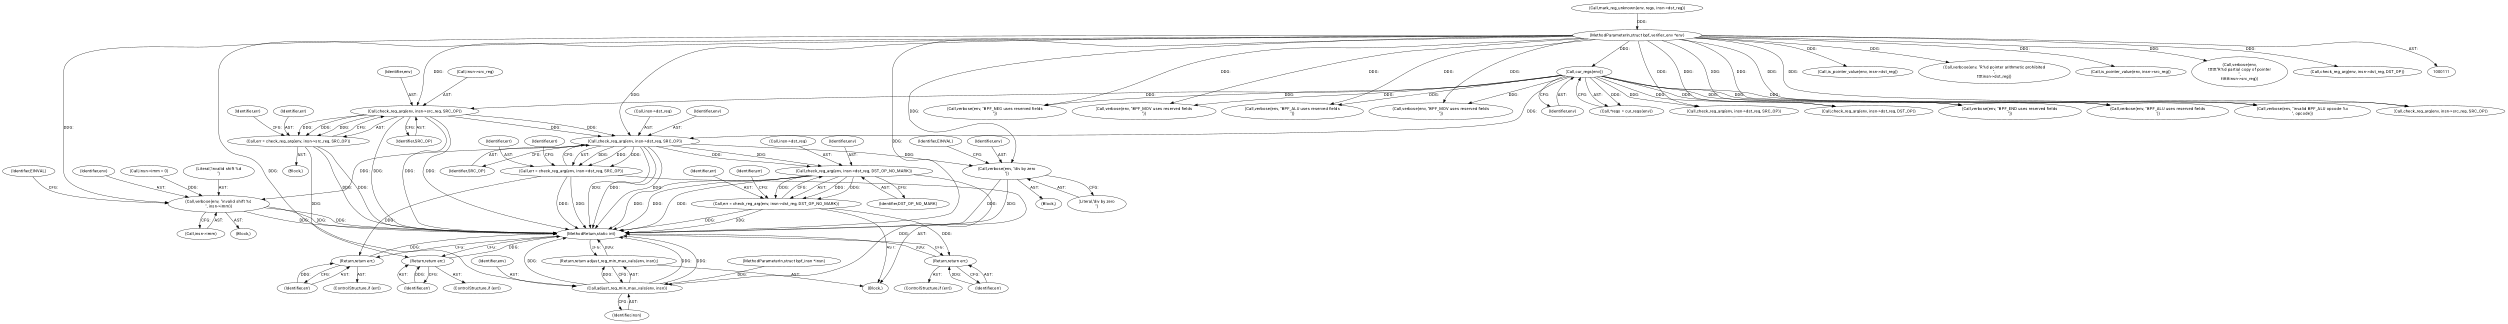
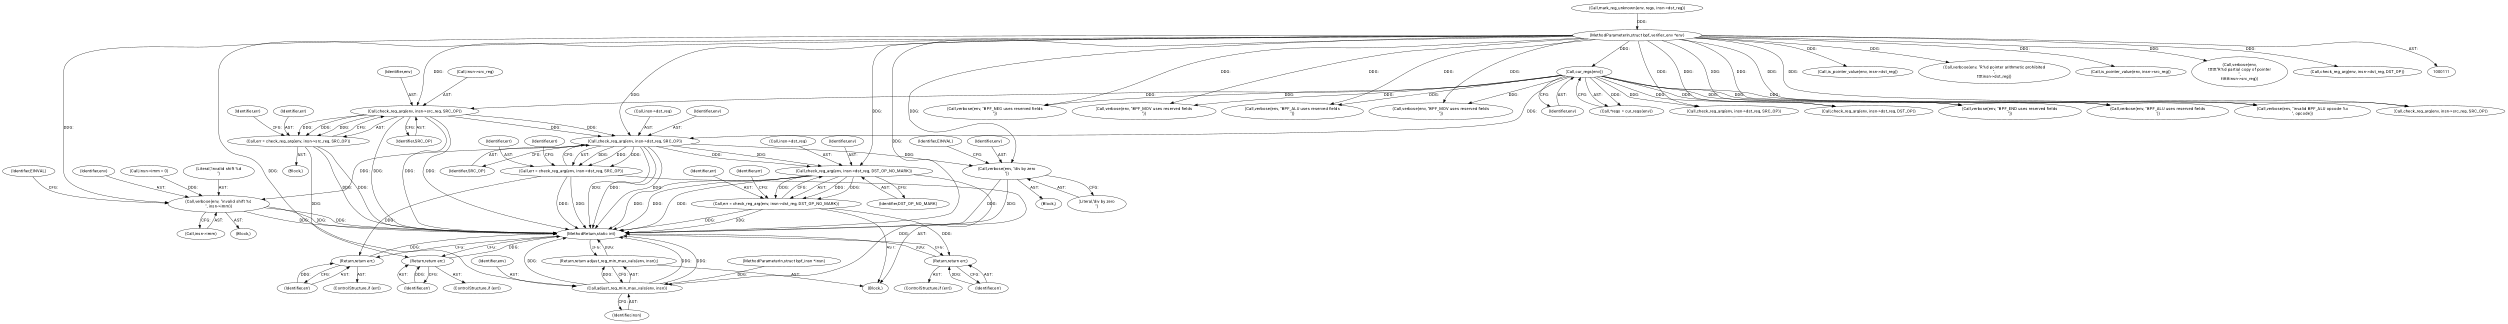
  digraph {
    fontname=Roboto
    node [fontname=Roboto]
    edge [fontname=Roboto]
    n1 [label="(Call,check_reg_arg(env, insn->src_reg, SRC_OP))"]
    n2 [label="(Call,err = check_reg_arg(env, insn->src_reg, SRC_OP))"]
    n3 [label="(Call,check_reg_arg(env, insn->dst_reg, SRC_OP))"]
    n4 [label="(Identifier,SRC_OP)"]
    n5 [label="(MethodReturn,static int)"]
    n6 [label="(Return,return err;)"]
    n7 [label="(Block,)"]
    n8 [label="(Call,verbose(env, \"div by zero\n\"))"]
    n9 [label="(Call,verbose(env, \"invalid shift %d\n\", insn->imm))"]
    n10 [label="(Call,check_reg_arg(env, insn->dst_reg, DST_OP_NO_MARK))"]
    n11 [label="(Call,err = check_reg_arg(env, insn->dst_reg, SRC_OP))"]
    n12 [label="(Identifier,SRC_OP)"]
    n13 [label="(Return,return err;)"]
    n14 [label="(Return,return err;)"]
    n15 [label="(Return,return adjust_reg_min_max_vals(env, insn);)"]
    n16 [label="(Call,cur_regs(env))"]
    n17 [label="(Call,verbose(env, \"BPF_NEG uses reserved fields\n\"))"]
    n18 [label="(Call,verbose(env, \"BPF_MOV uses reserved fields\n\"))"]
    n19 [label="(Call,verbose(env, \"BPF_ALU uses reserved fields\n\"))"]
    n20 [label="(Identifier,env)"]
    n21 [label="(Call,verbose(env, \"BPF_MOV uses reserved fields\n\"))"]
    n22 [label="(Call,check_reg_arg(env, insn->dst_reg, DST_OP))"]
    n23 [label="(Call,verbose(env, \"BPF_ALU uses reserved fields\n\"))"]
    n24 [label="(Call,verbose(env, \"invalid BPF_ALU opcode %x\n\", opcode))"]
    n25 [label="(Call,check_reg_arg(env, insn->src_reg, SRC_OP))"]
    n26 [label="(Call,*regs = cur_regs(env))"]
    n27 [label="(Call,check_reg_arg(env, insn->dst_reg, SRC_OP))"]
    n28 [label="(Call,verbose(env, \"BPF_END uses reserved fields\n\"))"]
    n29 [label="(MethodParameterIn,struct bpf_verifier_env *env)"]
    n30 [label="(Call,adjust_reg_min_max_vals(env, insn))"]
    n31 [label="(Call,is_pointer_value(env, insn->dst_reg))"]
    n32 [label="(Call,verbose(env, \"R%d pointer arithmetic prohibited\n\",\n\t\t\t\tinsn->dst_reg))"]
    n33 [label="(Call,is_pointer_value(env, insn->src_reg))"]
    n34 [label="(Call,verbose(env,\n\t\t\t\t\t\t\"R%d partial copy of pointer\n\",\n\t\t\t\t\t\tinsn->src_reg))"]
    n35 [label="(Call,check_reg_arg(env, insn->dst_reg, DST_OP))"]
    1000111
    n37 [label="(Literal,\"div by zero\n\")"]
    n38 [label="(Block,)"]
    n39 [label="(Call,insn->imm)"]
    n40 [label="(Block,)"]
    n41 [label="(Call,err = check_reg_arg(env, insn->dst_reg, DST_OP_NO_MARK))"]
    n42 [label="(Identifier,DST_OP_NO_MARK)"]
    n43 [label="(Identifier,insn)"]
    n44 [label="(Call,mark_reg_unknown(env, regs, insn->dst_reg))"]
    n45 [label="(ControlStructure,if (err))"]
    n46 [label="(Identifier,err)"]
    n47 [label="(Block,)"]
    n48 [label="(Identifier,err)"]
    n49 [label="(ControlStructure,if (err))"]
    n50 [label="(ControlStructure,if (err))"]
    n51 [label="(Identifier,err)"]
    n52 [label="(Literal,\"invalid shift %d\n\")"]
    n53 [label="(Identifier,err)"]
    n54 [label="(Identifier,EINVAL)"]
    n55 [label="(Call,insn->dst_reg)"]
    n56 [label="(Identifier,EINVAL)"]
    n57 [label="(Identifier,err)"]
    n58 [label="(MethodParameterIn,struct bpf_insn *insn)"]
    n59 [label="(Identifier,env)"]
    n60 [label="(Call,insn->src_reg)"]
    n61 [label="(Identifier,err)"]
    n62 [label="(Call,insn->dst_reg)"]
    n63 [label="(Identifier,env)"]
    n64 [label="(Identifier,env)"]
    n65 [label="(Call,insn->imm < 0)"]
    n66 [label="(Identifier,env)"]
    n67 [label="(Identifier,env)"]
    n68 [label="(Identifier,err)"]
    n69 [label="(Identifier,env)"]
    n70 [label="(Identifier,err)"]
    n71 [label="(Identifier,err)"]
    n1 -> n2 [label="AST: "]
    n1 -> n2 [label="DDG: "]
    n1 -> n2 [label="DDG: "]
    n1 -> n2 [label="DDG: "]
    n1 -> n3 [label="DDG: "]
    n1 -> n3 [label="DDG: "]
    n1 -> n4 [label="CFG: "]
    n1 -> n5 [label="DDG: "]
    n1 -> n5 [label="DDG: "]
    n1 -> n5 [label="DDG: "]
    n2 -> n1 [label="CFG: "]
    n2 -> n5 [label="DDG: "]
    n2 -> n5 [label="DDG: "]
    n2 -> n6 [label="DDG: "]
    n2 -> n7 [label="AST: "]
    n3 -> n5 [label="DDG: "]
    n3 -> n5 [label="DDG: "]
    n3 -> n5 [label="DDG: "]
    n3 -> n8 [label="DDG: "]
    n3 -> n9 [label="DDG: "]
    n3 -> n10 [label="DDG: "]
    n3 -> n10 [label="DDG: "]
    n3 -> n11 [label="AST: "]
    n3 -> n11 [label="DDG: "]
    n3 -> n11 [label="DDG: "]
    n3 -> n11 [label="DDG: "]
    n3 -> n12 [label="CFG: "]
    n4 -> n1 [label="AST: "]
    n5 -> n6 [label="CFG: "]
    n5 -> n13 [label="CFG: "]
    n5 -> n14 [label="CFG: "]
    n5 -> n15 [label="CFG: "]
    n6 -> n5 [label="DDG: "]
    n6 -> n45 [label="AST: "]
    n6 -> n46 [label="CFG: "]
    n8 -> n5 [label="DDG: "]
    n8 -> n5 [label="DDG: "]
    n8 -> n37 [label="CFG: "]
    n8 -> n38 [label="AST: "]
    n9 -> n5 [label="DDG: "]
    n9 -> n5 [label="DDG: "]
    n9 -> n5 [label="DDG: "]
    n9 -> n39 [label="CFG: "]
    n9 -> n40 [label="AST: "]
    n10 -> n5 [label="DDG: "]
    n10 -> n5 [label="DDG: "]
    n10 -> n5 [label="DDG: "]
    n10 -> n30 [label="DDG: "]
    n10 -> n41 [label="AST: "]
    n10 -> n41 [label="DDG: "]
    n10 -> n41 [label="DDG: "]
    n10 -> n41 [label="DDG: "]
    n10 -> n42 [label="CFG: "]
    n11 -> n3 [label="CFG: "]
    n11 -> n5 [label="DDG: "]
    n11 -> n5 [label="DDG: "]
    n11 -> n13 [label="DDG: "]
    n11 -> n47 [label="AST: "]
    n12 -> n3 [label="AST: "]
    n13 -> n5 [label="DDG: "]
    n13 -> n48 [label="CFG: "]
    n13 -> n49 [label="AST: "]
    n14 -> n5 [label="DDG: "]
    n14 -> n50 [label="AST: "]
    n14 -> n51 [label="CFG: "]
    n15 -> n5 [label="DDG: "]
    n15 -> n30 [label="CFG: "]
    n15 -> n47 [label="AST: "]
    n16 -> n1 [label="DDG: "]
    n16 -> n3 [label="DDG: "]
    n16 -> n17 [label="DDG: "]
    n16 -> n18 [label="DDG: "]
    n16 -> n19 [label="DDG: "]
    n16 -> n20 [label="CFG: "]
    n16 -> n21 [label="DDG: "]
    n16 -> n22 [label="DDG: "]
    n16 -> n23 [label="DDG: "]
    n16 -> n24 [label="DDG: "]
    n16 -> n25 [label="DDG: "]
    n16 -> n26 [label="AST: "]
    n16 -> n26 [label="DDG: "]
    n16 -> n27 [label="DDG: "]
    n16 -> n28 [label="DDG: "]
    n20 -> n16 [label="AST: "]
    n26 -> n16 [label="CFG: "]
    n29 -> n1 [label="DDG: "]
    n29 -> n3 [label="DDG: "]
    n29 -> n5 [label="DDG: "]
    n29 -> n8 [label="DDG: "]
    n29 -> n9 [label="DDG: "]
+   n29 -> n10 [label="DDG: "]
    n29 -> n16 [label="DDG: "]
    n29 -> n17 [label="DDG: "]
    n29 -> n18 [label="DDG: "]
    n29 -> n19 [label="DDG: "]
    n29 -> n21 [label="DDG: "]
    n29 -> n22 [label="DDG: "]
    n29 -> n23 [label="DDG: "]
    n29 -> n24 [label="DDG: "]
    n29 -> n25 [label="DDG: "]
    n29 -> n27 [label="DDG: "]
    n29 -> n28 [label="DDG: "]
    n29 -> n30 [label="DDG: "]
    n29 -> n31 [label="DDG: "]
    n29 -> n32 [label="DDG: "]
    n29 -> n33 [label="DDG: "]
    n29 -> n34 [label="DDG: "]
    n29 -> n35 [label="DDG: "]
    n29 -> 1000111 [label="AST: "]
    n30 -> n5 [label="DDG: "]
    n30 -> n5 [label="DDG: "]
    n30 -> n5 [label="DDG: "]
    n30 -> n15 [label="AST: "]
    n30 -> n15 [label="DDG: "]
    n30 -> n43 [label="CFG: "]
    n37 -> n8 [label="AST: "]
    n39 -> n9 [label="AST: "]
    n41 -> n5 [label="DDG: "]
    n41 -> n5 [label="DDG: "]
    n41 -> n10 [label="CFG: "]
    n41 -> n14 [label="DDG: "]
    n41 -> n47 [label="AST: "]
    n42 -> n10 [label="AST: "]
    n43 -> n30 [label="AST: "]
    n44 -> n29 [label="DDG: "]
    n46 -> n6 [label="AST: "]
    n46 -> n6 [label="DDG: "]
    n48 -> n13 [label="AST: "]
    n48 -> n13 [label="DDG: "]
    n51 -> n14 [label="AST: "]
    n51 -> n14 [label="DDG: "]
    n52 -> n9 [label="AST: "]
    n53 -> n11 [label="AST: "]
    n54 -> n9 [label="CFG: "]
    n55 -> n3 [label="AST: "]
    n56 -> n8 [label="CFG: "]
    n57 -> n41 [label="AST: "]
    n58 -> n30 [label="DDG: "]
    n59 -> n30 [label="AST: "]
    n60 -> n1 [label="AST: "]
    n61 -> n41 [label="CFG: "]
    n62 -> n10 [label="AST: "]
    n63 -> n8 [label="AST: "]
    n64 -> n9 [label="AST: "]
    n65 -> n9 [label="DDG: "]
    n66 -> n10 [label="AST: "]
    n67 -> n3 [label="AST: "]
    n68 -> n2 [label="CFG: "]
    n69 -> n1 [label="AST: "]
    n70 -> n2 [label="AST: "]
    n71 -> n11 [label="CFG: "]
  }
